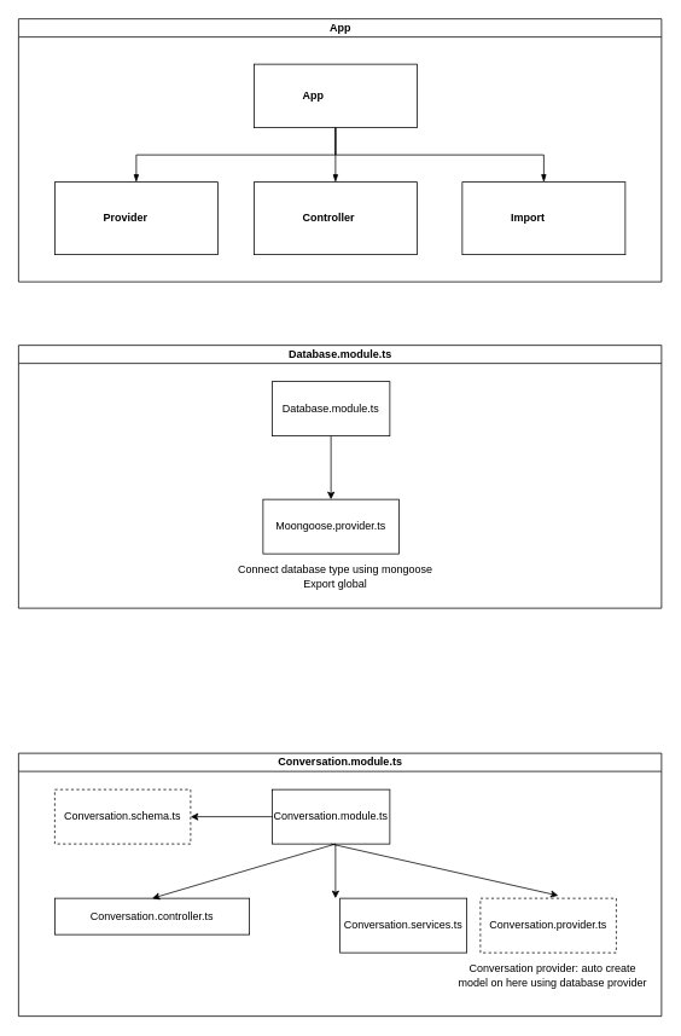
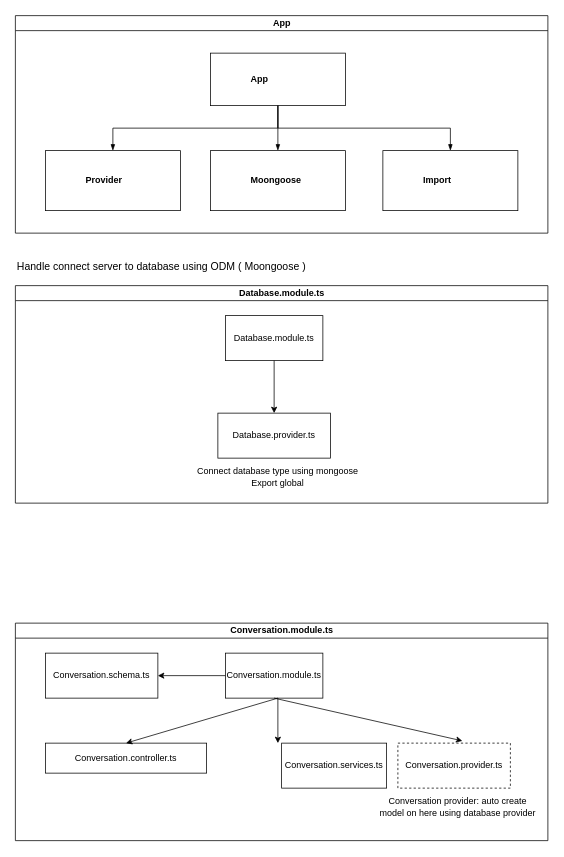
  <mxCell id="0" />
  <mxCell id="1" parent="0" />
  <mxCell id="2" value="App" style="swimlane;html=1;startSize=20;horizontal=1;containerType=tree;glass=0;" parent="1" vertex="1"><mxGeometry x="20" y="20" width="710" height="290" as="geometry" /></mxCell>
  <mxCell id="3" value="App" style="label;image=https://cdn3.iconfinder.com/data/icons/user-avatars-1/512/users-3-128.png;whiteSpace=wrap;html=1;rounded=0;glass=0;treeMoving=1;treeFolding=1;" parent="2" vertex="1"><mxGeometry x="260" y="50" width="180" height="70" as="geometry" /></mxCell>
  <mxCell id="4" value="" style="endArrow=blockThin;endFill=1;fontSize=11;edgeStyle=elbowEdgeStyle;elbow=vertical;rounded=0;" parent="2" source="3" target="5" edge="1"><mxGeometry relative="1" as="geometry" /></mxCell>
  <mxCell id="5" value="Provider" style="label;image=https://cdn3.iconfinder.com/data/icons/user-avatars-1/512/users-10-3-128.png;whiteSpace=wrap;html=1;rounded=0;glass=0;treeFolding=1;treeMoving=1;" parent="2" vertex="1"><mxGeometry x="40" y="180" width="180" height="80" as="geometry" /></mxCell>
  <mxCell id="6" value="" style="endArrow=blockThin;endFill=1;fontSize=11;edgeStyle=elbowEdgeStyle;elbow=vertical;rounded=0;" parent="2" source="3" target="7" edge="1"><mxGeometry relative="1" as="geometry" /></mxCell>
- <mxCell id="7" value="Controller" style="label;image=https://cdn3.iconfinder.com/data/icons/user-avatars-1/512/users-9-2-128.png;whiteSpace=wrap;html=1;rounded=0;glass=0;treeFolding=1;treeMoving=1;" parent="2" vertex="1"><mxGeometry x="260" y="180" width="180" height="80" as="geometry" /></mxCell>
+ <mxCell id="7" value="Moongoose" style="label;image=https://cdn3.iconfinder.com/data/icons/user-avatars-1/512/users-9-2-128.png;whiteSpace=wrap;html=1;rounded=0;glass=0;treeFolding=1;treeMoving=1;" parent="2" vertex="1"><mxGeometry x="260" y="180" width="180" height="80" as="geometry" /></mxCell>
  <mxCell id="8" value="" style="endArrow=blockThin;endFill=1;fontSize=11;edgeStyle=elbowEdgeStyle;elbow=vertical;rounded=0;" parent="2" source="3" target="9" edge="1"><mxGeometry relative="1" as="geometry" /></mxCell>
  <mxCell id="9" value="Import" style="label;image=https://cdn3.iconfinder.com/data/icons/user-avatars-1/512/users-2-128.png;whiteSpace=wrap;html=1;rounded=0;glass=0;" parent="2" vertex="1"><mxGeometry x="490" y="180" width="180" height="80" as="geometry" /></mxCell>
  <mxCell id="10" value="Conversation.module.ts" style="swimlane;html=1;startSize=20;horizontal=1;containerType=tree;glass=0;" vertex="1" parent="1"><mxGeometry x="20" y="830" width="710" height="290" as="geometry" /></mxCell>
  <mxCell id="11" value="Conversation.module.ts" style="rounded=0;whiteSpace=wrap;html=1;" vertex="1" parent="10"><mxGeometry x="280" y="40" width="130" height="60" as="geometry" /></mxCell>
  <mxCell id="12" value="Conversation.controller.ts" style="rounded=0;whiteSpace=wrap;html=1;" vertex="1" parent="10"><mxGeometry x="40" y="160" width="215" height="40" as="geometry" /></mxCell>
  <mxCell id="13" value="Conversation.services.ts" style="rounded=0;whiteSpace=wrap;html=1;" vertex="1" parent="10"><mxGeometry x="355" y="160" width="140" height="60" as="geometry" /></mxCell>
  <mxCell id="14" value="Conversation.provider.ts" style="rounded=0;whiteSpace=wrap;html=1;dashed=1;" vertex="1" parent="10"><mxGeometry x="510" y="160" width="150" height="60" as="geometry" /></mxCell>
  <mxCell id="15" value="" style="endArrow=classic;html=1;rounded=0;exitX=0.5;exitY=1;exitDx=0;exitDy=0;" edge="1" parent="10"><mxGeometry width="50" height="50" relative="1" as="geometry"><mxPoint x="350" y="100" as="sourcePoint" /><mxPoint x="350" y="160" as="targetPoint" /></mxGeometry></mxCell>
  <mxCell id="16" value="" style="endArrow=classic;html=1;rounded=0;entryX=0.5;entryY=0;entryDx=0;entryDy=0;" edge="1" parent="10" target="12"><mxGeometry width="50" height="50" relative="1" as="geometry"><mxPoint x="350" y="100" as="sourcePoint" /><mxPoint x="360" y="170" as="targetPoint" /></mxGeometry></mxCell>
  <mxCell id="17" value="" style="endArrow=classic;html=1;rounded=0;exitX=0.5;exitY=1;exitDx=0;exitDy=0;entryX=0.573;entryY=-0.05;entryDx=0;entryDy=0;entryPerimeter=0;" edge="1" parent="10" source="11" target="14"><mxGeometry width="50" height="50" relative="1" as="geometry"><mxPoint x="355" y="110" as="sourcePoint" /><mxPoint x="125" y="170" as="targetPoint" /></mxGeometry></mxCell>
- <mxCell id="18" value="Conversation.schema.ts" style="rounded=0;whiteSpace=wrap;html=1;dashed=1;" vertex="1" parent="10"><mxGeometry x="40" y="40" width="150" height="60" as="geometry" /></mxCell>
+ <mxCell id="18" value="Conversation.schema.ts" style="rounded=0;whiteSpace=wrap;html=1;" vertex="1" parent="10"><mxGeometry x="40" y="40" width="150" height="60" as="geometry" /></mxCell>
  <mxCell id="19" value="" style="endArrow=classic;html=1;rounded=0;exitX=0;exitY=0.5;exitDx=0;exitDy=0;" edge="1" parent="10" source="11" target="18"><mxGeometry width="50" height="50" relative="1" as="geometry"><mxPoint x="350" y="100" as="sourcePoint" /><mxPoint x="115" y="160" as="targetPoint" /></mxGeometry></mxCell>
  <mxCell id="20" value="Conversation provider: auto create model on here using database provider" style="text;html=1;strokeColor=none;fillColor=none;align=center;verticalAlign=middle;whiteSpace=wrap;rounded=0;" vertex="1" parent="10"><mxGeometry x="480" y="230" width="220" height="30" as="geometry" /></mxCell>
  <mxCell id="21" value="Database.module.ts" style="swimlane;html=1;startSize=20;horizontal=1;containerType=tree;glass=0;" vertex="1" parent="1"><mxGeometry x="20" y="380" width="710" height="290" as="geometry" /></mxCell>
  <mxCell id="22" value="Database.module.ts" style="rounded=0;whiteSpace=wrap;html=1;" vertex="1" parent="21"><mxGeometry x="280" y="40" width="130" height="60" as="geometry" /></mxCell>
- <mxCell id="23" value="Moongoose.provider.ts" style="rounded=0;whiteSpace=wrap;html=1;" vertex="1" parent="21"><mxGeometry x="270" y="170" width="150" height="60" as="geometry" /></mxCell>
+ <mxCell id="23" value="Database.provider.ts" style="rounded=0;whiteSpace=wrap;html=1;" vertex="1" parent="21"><mxGeometry x="270" y="170" width="150" height="60" as="geometry" /></mxCell>
  <mxCell id="24" value="" style="endArrow=classic;html=1;rounded=0;exitX=0.5;exitY=1;exitDx=0;exitDy=0;entryX=0.5;entryY=0;entryDx=0;entryDy=0;" edge="1" parent="21" source="22" target="23"><mxGeometry width="50" height="50" relative="1" as="geometry"><mxPoint x="450" y="240" as="sourcePoint" /><mxPoint x="500" y="190" as="targetPoint" /></mxGeometry></mxCell>
  <mxCell id="25" value="Connect database type using mongoose&lt;br&gt;Export global" style="text;html=1;strokeColor=none;fillColor=none;align=center;verticalAlign=middle;whiteSpace=wrap;rounded=0;" vertex="1" parent="21"><mxGeometry x="240" y="240" width="220" height="30" as="geometry" /></mxCell>
+ <mxCell id="26" value="&lt;font style=&quot;font-size: 14px;&quot;&gt;Handle connect server to database using ODM ( Moongoose )&lt;/font&gt;" style="text;html=1;strokeColor=none;fillColor=none;align=center;verticalAlign=middle;whiteSpace=wrap;rounded=0;" vertex="1" parent="1"><mxGeometry x="20" y="340" width="390" height="30" as="geometry" /></mxCell>
